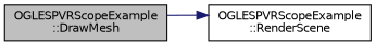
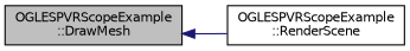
  digraph {
    rankdir=LR
    node [color=black fontname=Helvetica fontsize=10 shape=record style=filled]
    n1 [fillcolor=grey75 fontcolor=black height=0.2 label="OGLESPVRScopeExample\l::DrawMesh" width=0.4]
    n2 [fillcolor=white height=0.2 label="OGLESPVRScopeExample\l::RenderScene" width=0.4]
-   n2 -> n1 [color=midnightblue dir=back fontname=Helvetica fontsize=10 labelfontname=Helvetica labelfontsize=10 style=solid]
+   n1 -> n2 [color=midnightblue dir=back fontname=Helvetica fontsize=10 labelfontname=Helvetica labelfontsize=10 style=solid]
  }
